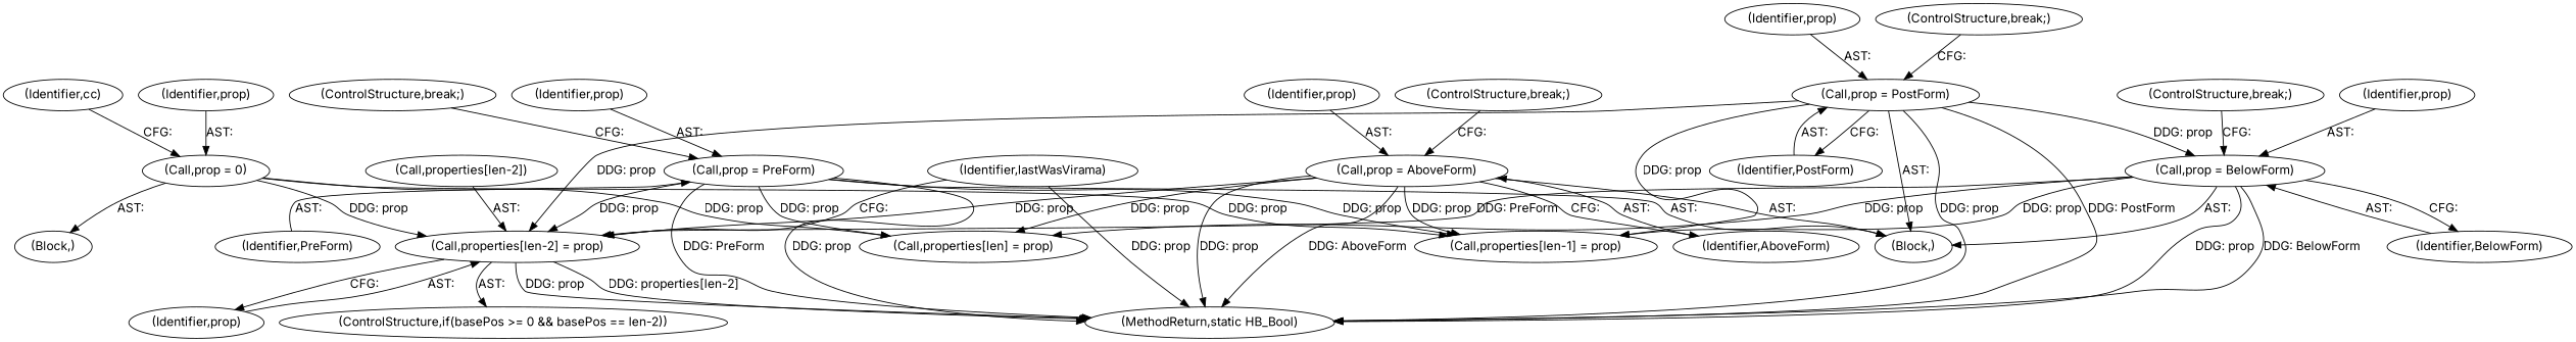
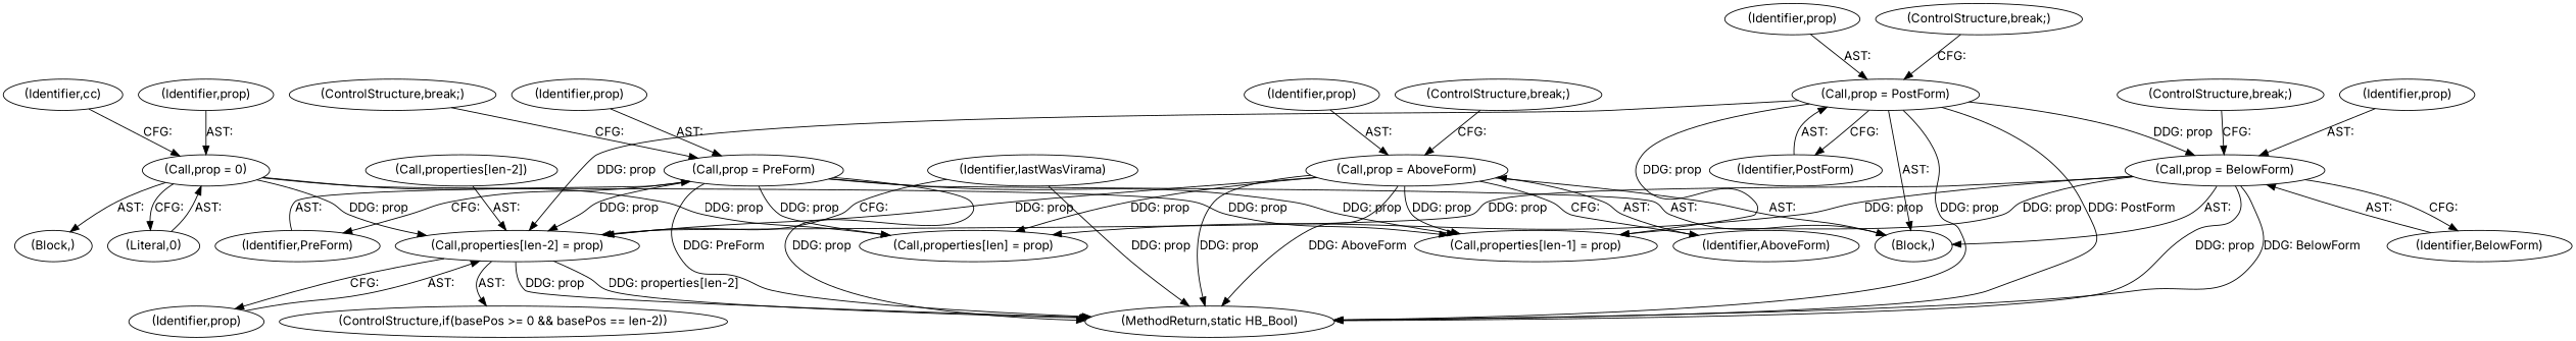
  digraph {
    fontname=Inter
    node [fontname=Inter]
    edge [fontname=Inter]
    n1 [label="(Call,properties[len-2] = prop)"]
    n2 [label="(Identifier,prop)"]
    n3 [label="(ControlStructure,if(basePos >= 0 && basePos == len-2))"]
    n4 [label="(MethodReturn,static HB_Bool)"]
    n5 [label="(Call,prop = BelowForm)"]
    n6 [label="(Block,)"]
    n7 [label="(Call,properties[len-1] = prop)"]
    n8 [label="(Identifier,BelowForm)"]
    n9 [label="(Call,properties[len] = prop)"]
    n10 [label="(Call,prop = AboveForm)"]
    n11 [label="(Identifier,AboveForm)"]
    n12 [label="(Call,prop = PreForm)"]
    n13 [label="(Identifier,PreForm)"]
    n14 [label="(Call,prop = PostForm)"]
    n15 [label="(Identifier,PostForm)"]
    n16 [label="(Call,prop = 0)"]
    n17 [label="(Block,)"]
+   n18 [label="(Literal,0)"]
    n19 [label="(Identifier,prop)"]
    n20 [label="(ControlStructure,break;)"]
    n21 [label="(ControlStructure,break;)"]
    n22 [label="(Identifier,prop)"]
    n23 [label="(ControlStructure,break;)"]
    n24 [label="(Call,properties[len-2])"]
    n25 [label="(Identifier,cc)"]
    n26 [label="(Identifier,prop)"]
    n27 [label="(Identifier,prop)"]
    n28 [label="(ControlStructure,break;)"]
    n29 [label="(Identifier,lastWasVirama)"]
    n30 [label="(Identifier,prop)"]
    n1 -> n2 [label="CFG: "]
    n1 -> n3 [label="AST: "]
    n1 -> n4 [label="DDG: properties[len-2]"]
    n1 -> n4 [label="DDG: prop"]
    n2 -> n1 [label="AST: "]
-   n5 -> n1 [label="DDG: PreForm"]
+   n5 -> n1 [label="DDG: prop"]
    n5 -> n4 [label="DDG: prop"]
    n5 -> n4 [label="DDG: BelowForm"]
    n5 -> n6 [label="AST: "]
    n5 -> n7 [label="DDG: prop"]
    n5 -> n8 [label="CFG: "]
    n5 -> n9 [label="DDG: prop"]
    n8 -> n5 [label="AST: "]
    n10 -> n1 [label="DDG: prop"]
    n10 -> n4 [label="DDG: prop"]
    n10 -> n4 [label="DDG: AboveForm"]
    n10 -> n6 [label="AST: "]
    n10 -> n7 [label="DDG: prop"]
    n10 -> n9 [label="DDG: prop"]
    n10 -> n11 [label="CFG: "]
    n11 -> n10 [label="AST: "]
    n12 -> n1 [label="DDG: prop"]
    n12 -> n4 [label="DDG: PreForm"]
    n12 -> n4 [label="DDG: prop"]
    n12 -> n6 [label="AST: "]
    n12 -> n7 [label="DDG: prop"]
    n12 -> n9 [label="DDG: prop"]
+   n12 -> n13 [label="CFG: "]
    n13 -> n12 [label="AST: "]
    n14 -> n1 [label="DDG: prop"]
    n14 -> n4 [label="DDG: PostForm"]
    n14 -> n4 [label="DDG: prop"]
    n14 -> n5 [label="DDG: prop"]
    n14 -> n6 [label="AST: "]
    n14 -> n7 [label="DDG: prop"]
    n14 -> n15 [label="CFG: "]
    n15 -> n14 [label="AST: "]
    n16 -> n1 [label="DDG: prop"]
    n16 -> n7 [label="DDG: prop"]
    n16 -> n9 [label="DDG: prop"]
    n16 -> n17 [label="AST: "]
+   n16 -> n18 [label="CFG: "]
+   n18 -> n16 [label="AST: "]
    n19 -> n10 [label="AST: "]
    n20 -> n5 [label="CFG: "]
    n21 -> n12 [label="CFG: "]
    n22 -> n5 [label="AST: "]
    n23 -> n10 [label="CFG: "]
    n24 -> n1 [label="AST: "]
    n25 -> n16 [label="CFG: "]
    n26 -> n14 [label="AST: "]
    n27 -> n12 [label="AST: "]
    n28 -> n14 [label="CFG: "]
    n29 -> n1 [label="CFG: "]
    n29 -> n4 [label="DDG: prop"]
    n30 -> n16 [label="AST: "]
  }
